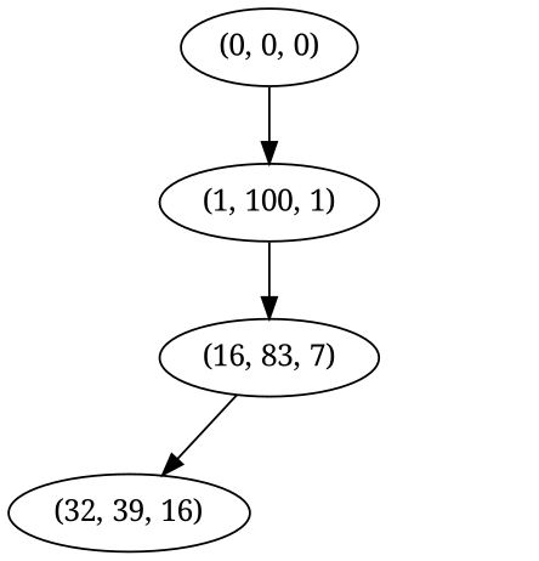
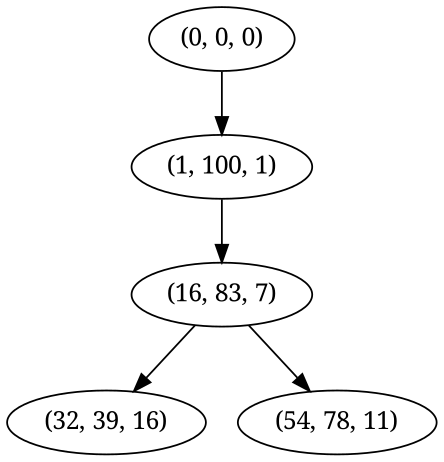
  digraph {
    fontname="Noto Serif"
    node [fontname="Noto Serif"]
    edge [fontname="Noto Serif"]
    n1 [label="(1, 100, 1)"]
    "(0, 0, 0)"
    "(16, 83, 7)"
    "(32, 39, 16)"
+   "(54, 78, 11)"
    n1 -> "(16, 83, 7)"
    "(0, 0, 0)" -> n1
    "(16, 83, 7)" -> "(32, 39, 16)"
+   "(16, 83, 7)" -> "(54, 78, 11)"
  }
